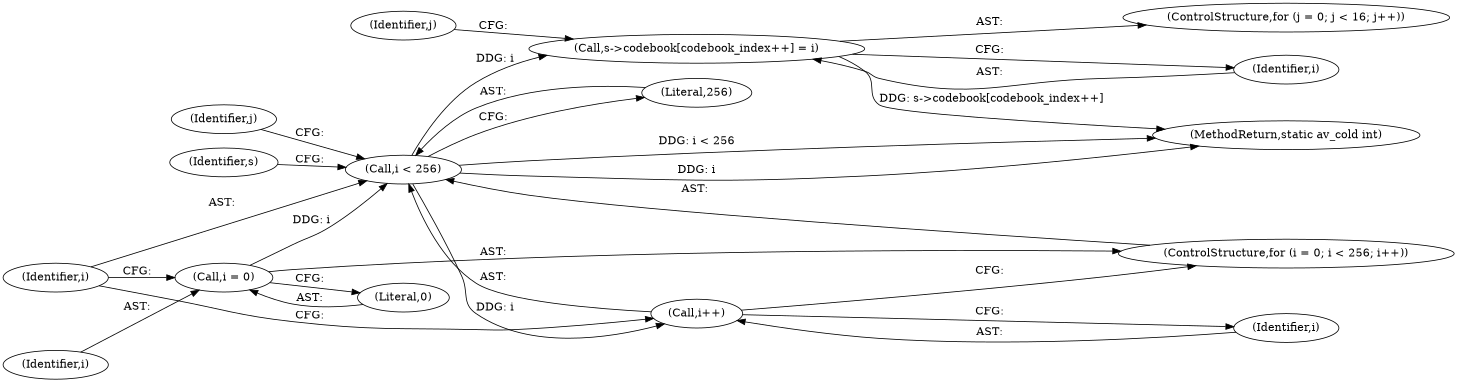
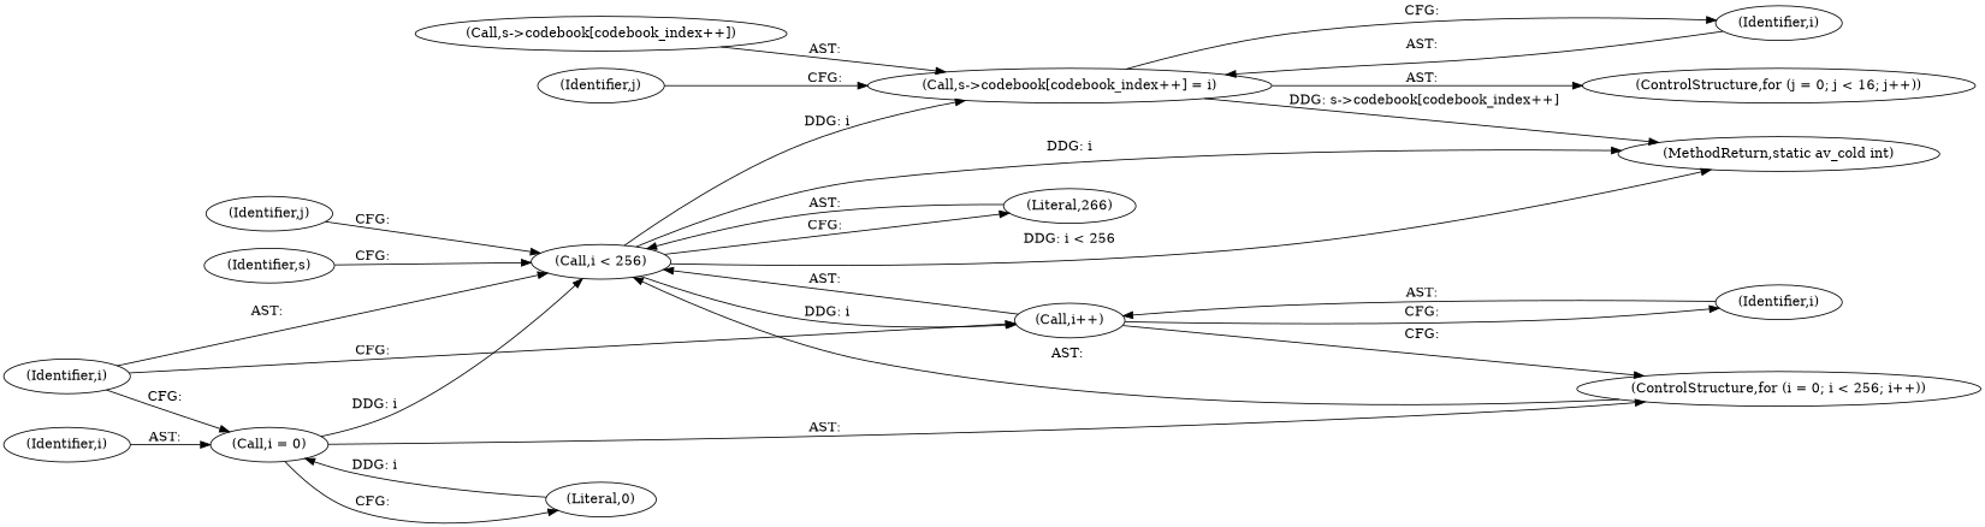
  digraph {
    rankdir=LR
    n1 [label="(Call,s->codebook[codebook_index++] = i)"]
    n2 [label="(ControlStructure,for (j = 0; j < 16; j++))"]
    n3 [label="(MethodReturn,static av_cold int)"]
    n4 [label="(Identifier,i)"]
    n5 [label="(Call,i < 256)"]
    n6 [label="(Call,i++)"]
-   n7 [label="(Literal,256)"]
+   n7 [label="(Literal,266)"]
    n8 [label="(ControlStructure,for (i = 0; i < 256; i++))"]
    n9 [label="(Identifier,i)"]
    n10 [label="(Call,i = 0)"]
    n11 [label="(Literal,0)"]
    n12 [label="(Identifier,i)"]
    n13 [label="(Identifier,i)"]
    n14 [label="(Identifier,j)"]
+   n15 [label="(Call,s->codebook[codebook_index++])"]
    n16 [label="(Identifier,s)"]
    n17 [label="(Identifier,j)"]
    n1 -> n2 [label="AST: "]
    n1 -> n3 [label="DDG: s->codebook[codebook_index++]"]
    n1 -> n4 [label="CFG: "]
    n4 -> n1 [label="AST: "]
    n5 -> n1 [label="DDG: i"]
    n5 -> n3 [label="DDG: i < 256"]
    n5 -> n3 [label="DDG: i"]
    n5 -> n6 [label="DDG: i"]
    n5 -> n7 [label="CFG: "]
    n6 -> n5 [label="AST: "]
    n6 -> n8 [label="CFG: "]
    n6 -> n9 [label="CFG: "]
    n7 -> n5 [label="AST: "]
    n8 -> n5 [label="AST: "]
    n9 -> n6 [label="AST: "]
    n10 -> n5 [label="DDG: i"]
    n10 -> n8 [label="AST: "]
    n10 -> n11 [label="CFG: "]
-   n11 -> n10 [label="AST: "]
+   n11 -> n10 [label="DDG: i"]
    n12 -> n10 [label="AST: "]
    n13 -> n5 [label="AST: "]
    n13 -> n6 [label="CFG: "]
    n13 -> n10 [label="CFG: "]
    n14 -> n5 [label="CFG: "]
+   n15 -> n1 [label="AST: "]
    n16 -> n5 [label="CFG: "]
    n17 -> n1 [label="CFG: "]
  }
